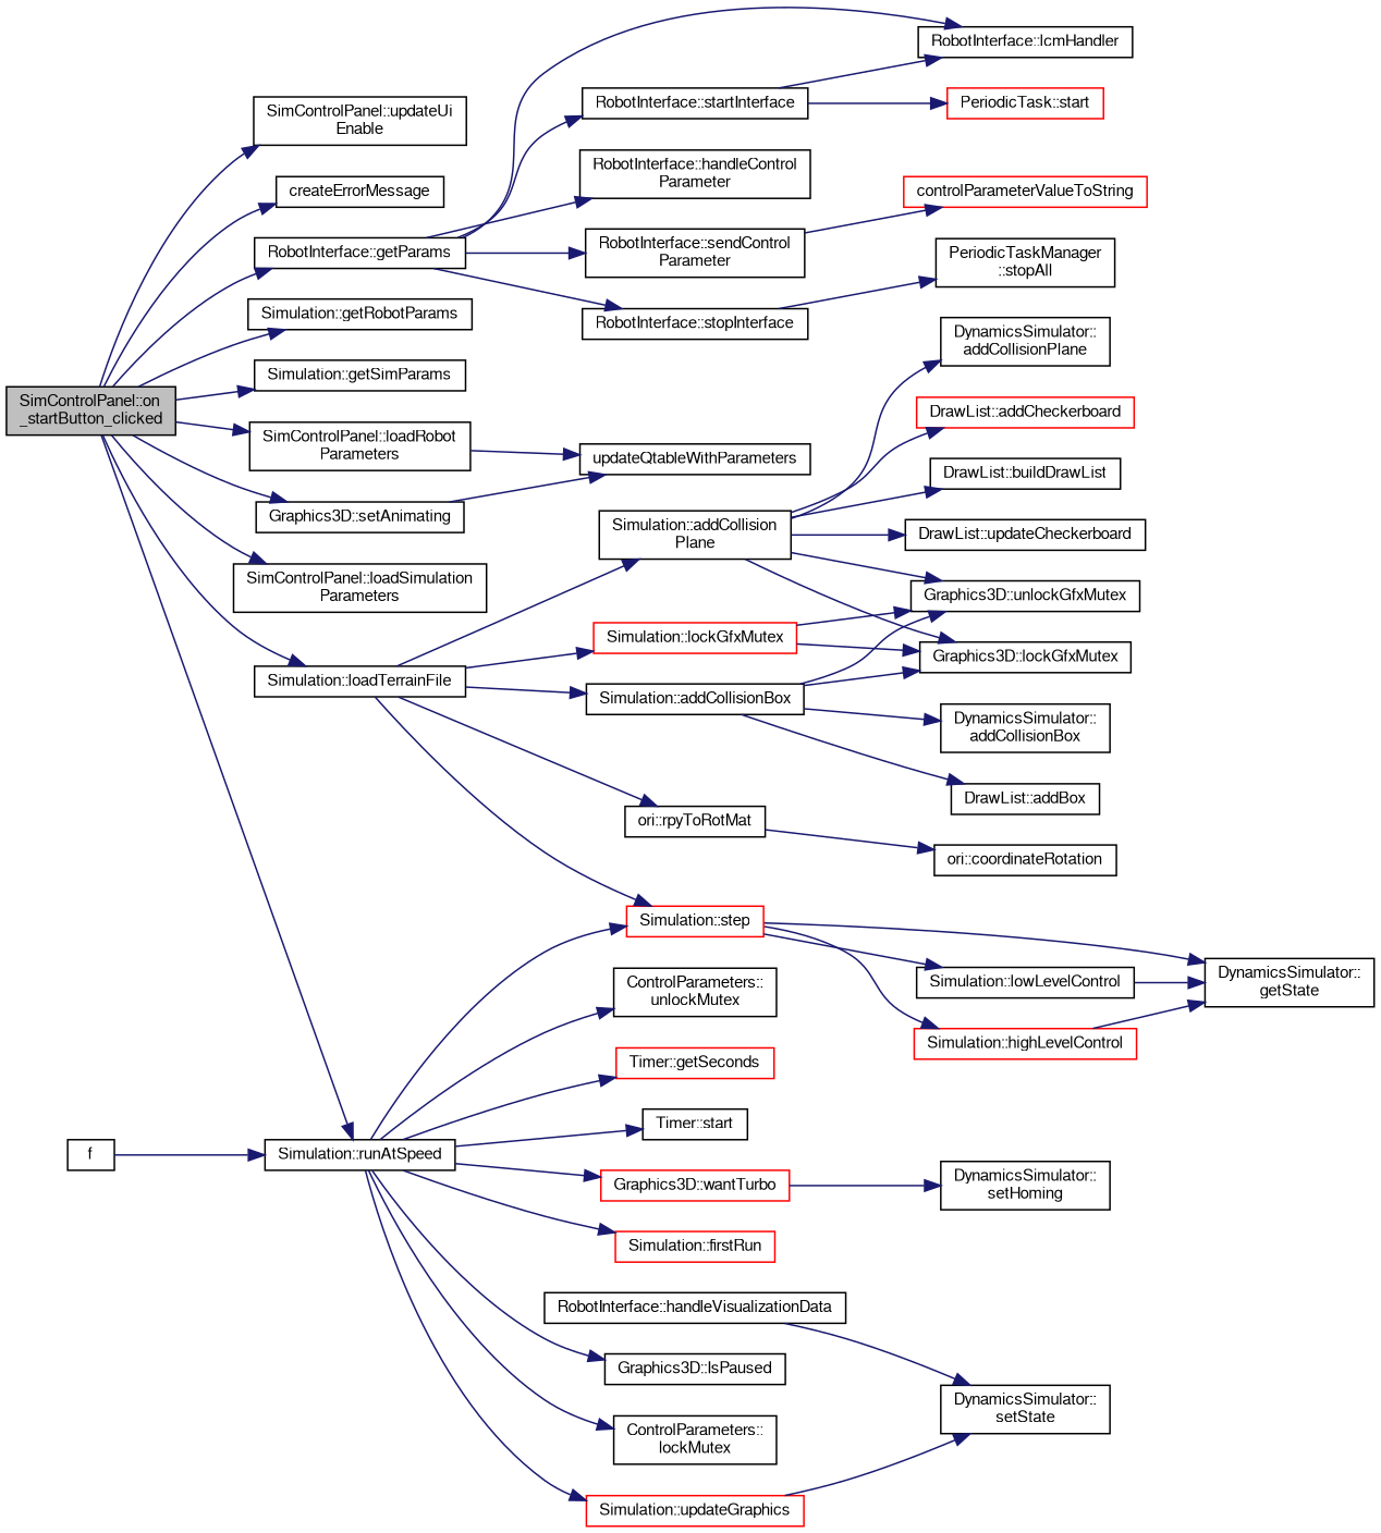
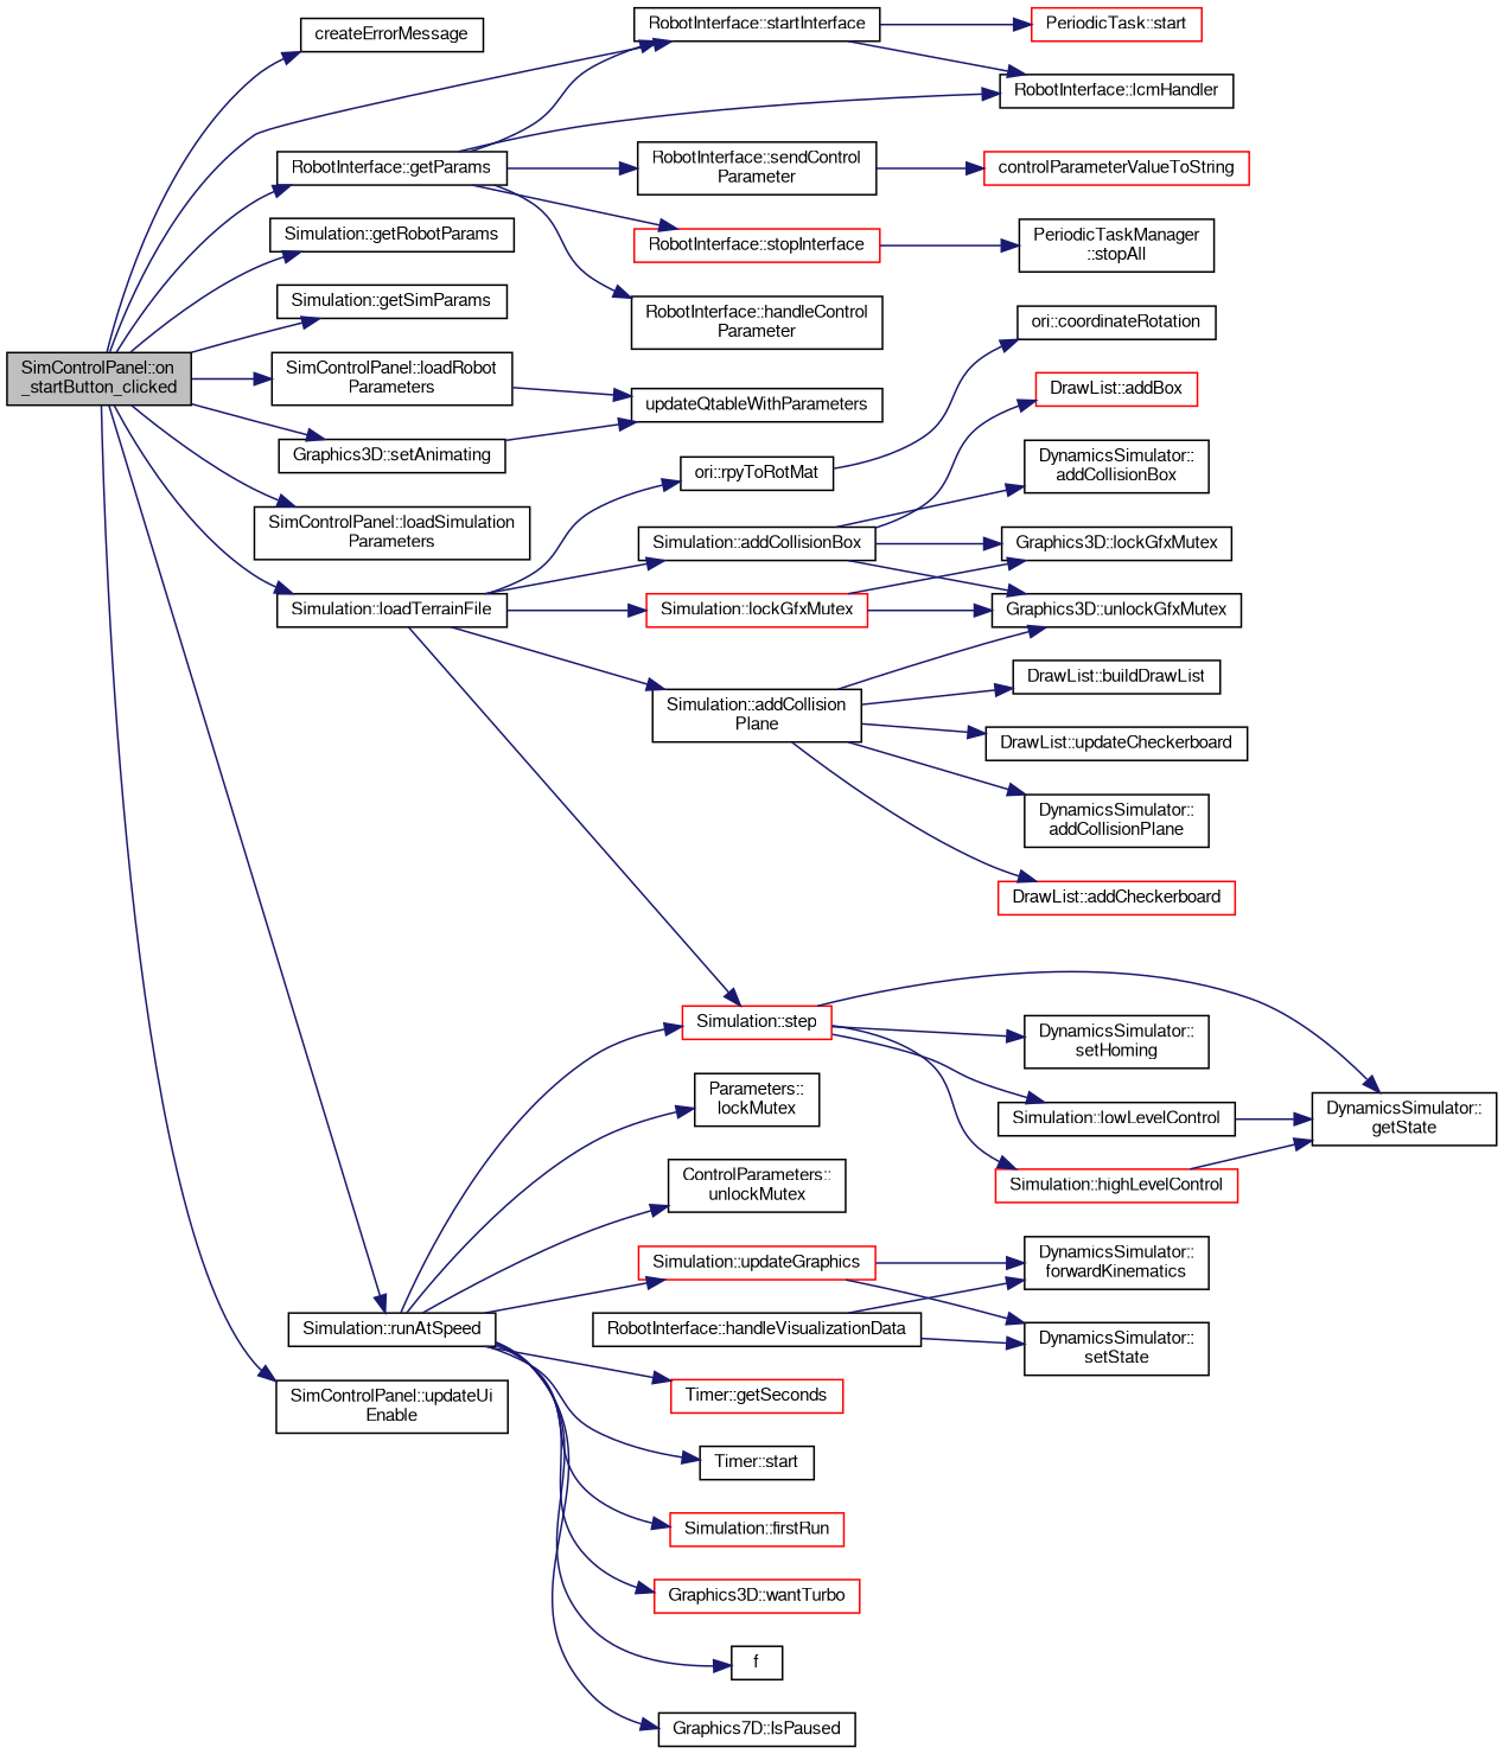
  digraph {
    rankdir=LR
    node [color=black fillcolor=white fontname=FreeSans fontsize=10 shape=record style=filled]
    edge [color=midnightblue fontname=FreeSans fontsize=10 labelfontname=FreeSans labelfontsize=10 style=solid]
    n1 [fillcolor=grey75 fontcolor=black height=0.2 label="SimControlPanel::on\l_startButton_clicked" width=0.4]
    n2 [height=0.2 label=createErrorMessage width=0.4]
    n3 [height=0.2 label="RobotInterface::getParams" width=0.4]
    n4 [height=0.2 label="RobotInterface::startInterface" width=0.4]
    n5 [height=0.2 label="Simulation::getRobotParams" width=0.4]
    n6 [height=0.2 label="Simulation::getSimParams" width=0.4]
    n7 [height=0.2 label="SimControlPanel::loadRobot\lParameters" width=0.4]
    n8 [height=0.2 label="SimControlPanel::loadSimulation\lParameters" width=0.4]
    n9 [height=0.2 label="Simulation::loadTerrainFile" width=0.4]
    n10 [height=0.2 label="Simulation::runAtSpeed" width=0.4]
    n11 [height=0.2 label="Graphics3D::setAnimating" width=0.4]
    n12 [height=0.2 label="SimControlPanel::updateUi\lEnable" width=0.4]
    n13 [height=0.2 label="RobotInterface::handleControl\lParameter" width=0.4]
    n14 [height=0.2 label="RobotInterface::lcmHandler" width=0.4]
    n15 [height=0.2 label="RobotInterface::sendControl\lParameter" width=0.4]
-   n16 [height=0.2 label="RobotInterface::stopInterface" width=0.4]
+   n16 [color=red height=0.2 label="RobotInterface::stopInterface" width=0.4]
    n17 [color=red height=0.2 label="PeriodicTask::start" width=0.4]
    n18 [height=0.2 label=updateQtableWithParameters width=0.4]
    n19 [height=0.2 label="Simulation::addCollision\lPlane" width=0.4]
    n20 [height=0.2 label="ori::rpyToRotMat" width=0.4]
    n21 [height=0.2 label="Simulation::addCollisionBox" width=0.4]
    n22 [color=red height=0.2 label="Simulation::step" width=0.4]
    n23 [color=red height=0.2 label="Simulation::lockGfxMutex" width=0.4]
    n24 [color=red height=0.2 label="Simulation::firstRun" width=0.4]
    n25 [color=red height=0.2 label="Graphics3D::wantTurbo" width=0.4]
    n26 [height=0.2 label=f width=0.4]
-   n27 [height=0.2 label="Graphics3D::IsPaused" width=0.4]
-   n28 [height=0.2 label="ControlParameters::\llockMutex" width=0.4]
+   n27 [height=0.2 label="Graphics7D::IsPaused" width=0.4]
+   n28 [height=0.2 label="Parameters::\llockMutex" width=0.4]
    n29 [height=0.2 label="ControlParameters::\lunlockMutex" width=0.4]
    n30 [color=red height=0.2 label="Timer::getSeconds" width=0.4]
    n31 [height=0.2 label="Timer::start" width=0.4]
    n32 [color=red height=0.2 label="Simulation::updateGraphics" width=0.4]
    n33 [height=0.2 label="RobotInterface::handleVisualizationData" width=0.4]
+   n34 [height=0.2 label="DynamicsSimulator::\lforwardKinematics" width=0.4]
    n35 [height=0.2 label="DynamicsSimulator::\lsetState" width=0.4]
    n36 [color=red height=0.2 label=controlParameterValueToString width=0.4]
    n37 [height=0.2 label="PeriodicTaskManager\l::stopAll" width=0.4]
    n38 [height=0.2 label="DynamicsSimulator::\laddCollisionPlane" width=0.4]
    n39 [height=0.2 label="Graphics3D::lockGfxMutex" width=0.4]
    n40 [color=red height=0.2 label="DrawList::addCheckerboard" width=0.4]
    n41 [height=0.2 label="DrawList::buildDrawList" width=0.4]
    n42 [height=0.2 label="DrawList::updateCheckerboard" width=0.4]
    n43 [height=0.2 label="Graphics3D::unlockGfxMutex" width=0.4]
    n44 [height=0.2 label="ori::coordinateRotation" width=0.4]
    n45 [height=0.2 label="DynamicsSimulator::\laddCollisionBox" width=0.4]
-   n46 [height=0.2 label="DrawList::addBox" width=0.4]
+   n46 [color=red height=0.2 label="DrawList::addBox" width=0.4]
    n47 [height=0.2 label="Simulation::lowLevelControl" width=0.4]
    n48 [height=0.2 label="DynamicsSimulator::\lgetState" width=0.4]
    n49 [color=red height=0.2 label="Simulation::highLevelControl" width=0.4]
    n50 [height=0.2 label="DynamicsSimulator::\lsetHoming" width=0.4]
    n1 -> n2
    n1 -> n3
+   n1 -> n4
    n1 -> n5
    n1 -> n6
    n1 -> n7
    n1 -> n8
    n1 -> n9
    n1 -> n10
    n1 -> n11
    n1 -> n12
    n3 -> n4
    n3 -> n13
    n3 -> n14
    n3 -> n15
    n3 -> n16
    n4 -> n14
    n4 -> n17
    n7 -> n18
    n9 -> n19
    n9 -> n20
    n9 -> n21
    n9 -> n22
    n9 -> n23
    n10 -> n22
    n10 -> n24
    n10 -> n25
-   n26 -> n10
+   n10 -> n26
    n10 -> n27
    n10 -> n28
    n10 -> n29
    n10 -> n30
    n10 -> n31
    n10 -> n32
    n11 -> n18
    n15 -> n36
    n16 -> n37
    n19 -> n38
-   n19 -> n39
    n19 -> n40
    n19 -> n41
    n19 -> n42
    n19 -> n43
    n20 -> n44
    n21 -> n39
    n21 -> n43
    n21 -> n45
    n21 -> n46
    n22 -> n47
    n22 -> n48
    n22 -> n49
-   n25 -> n50
+   n22 -> n50
    n23 -> n39
    n23 -> n43
+   n32 -> n34
    n32 -> n35
+   n33 -> n34
    n33 -> n35
    n47 -> n48
    n49 -> n48
  }
